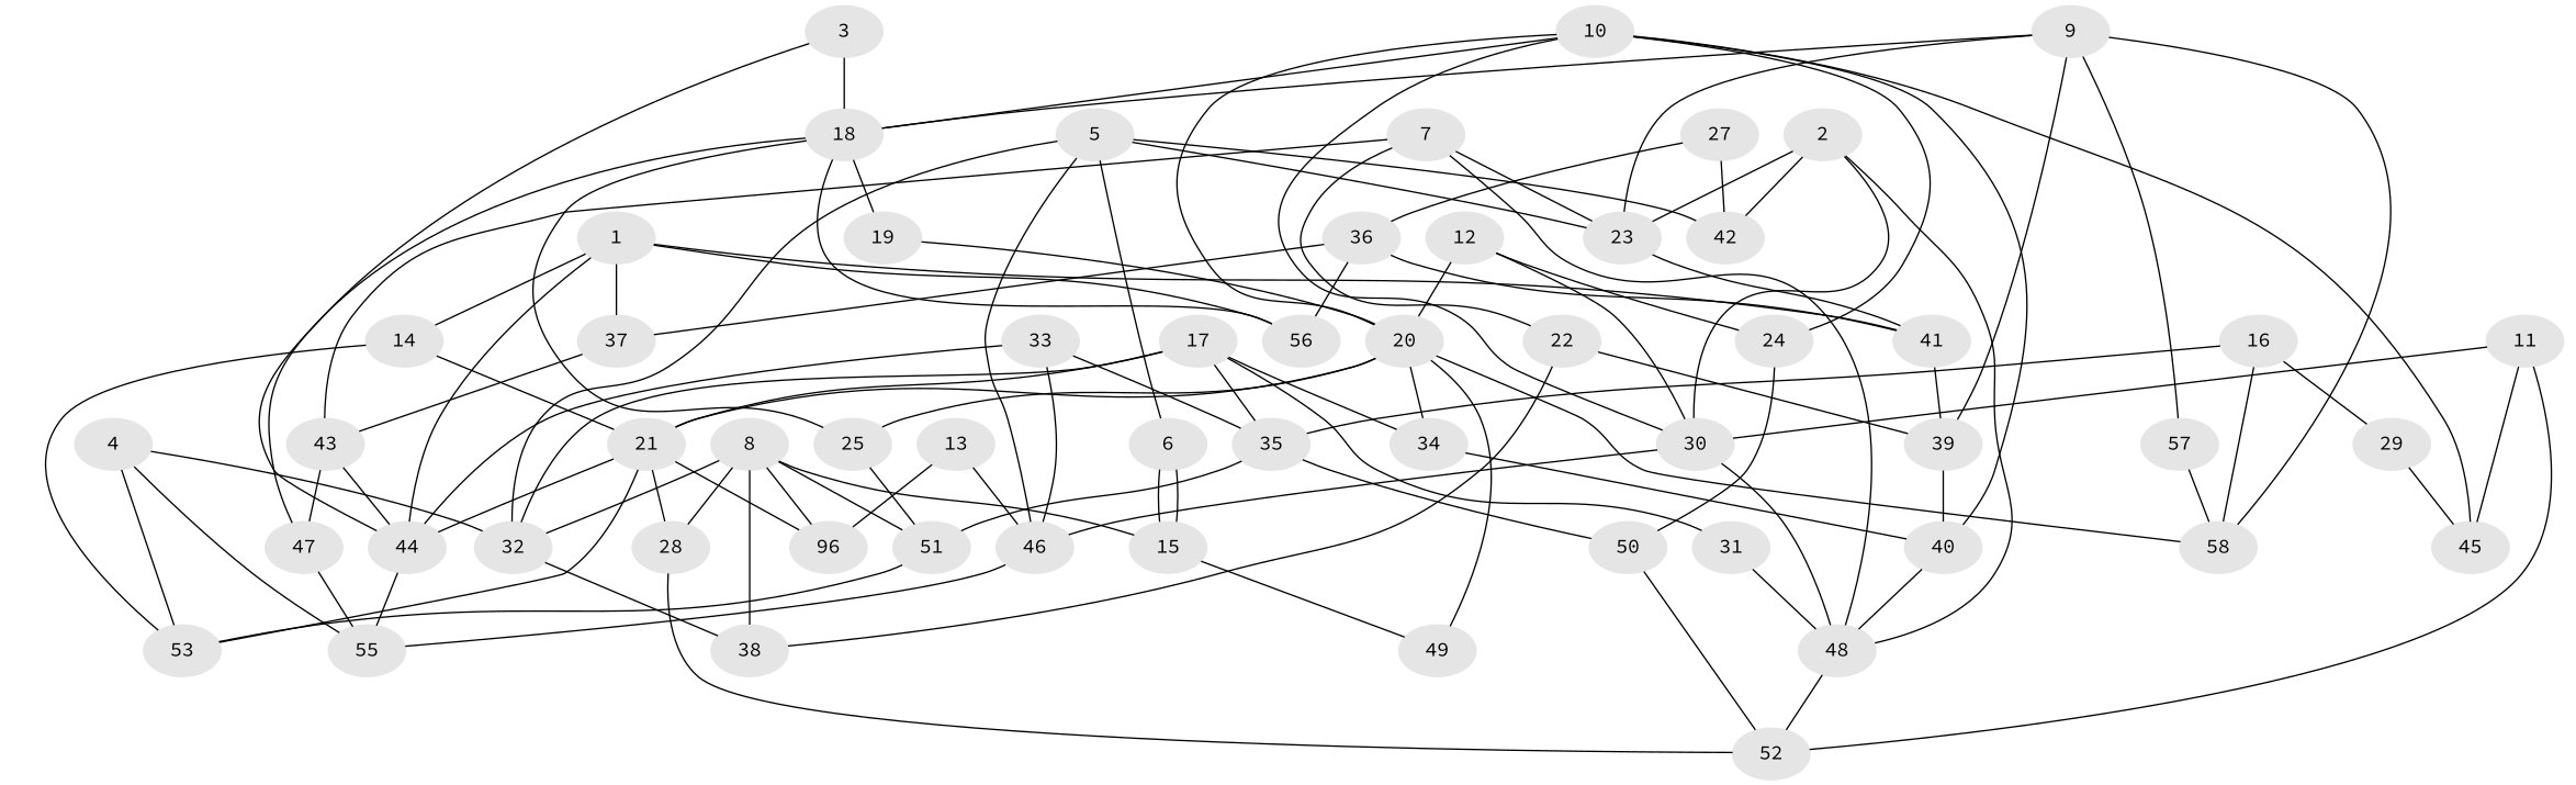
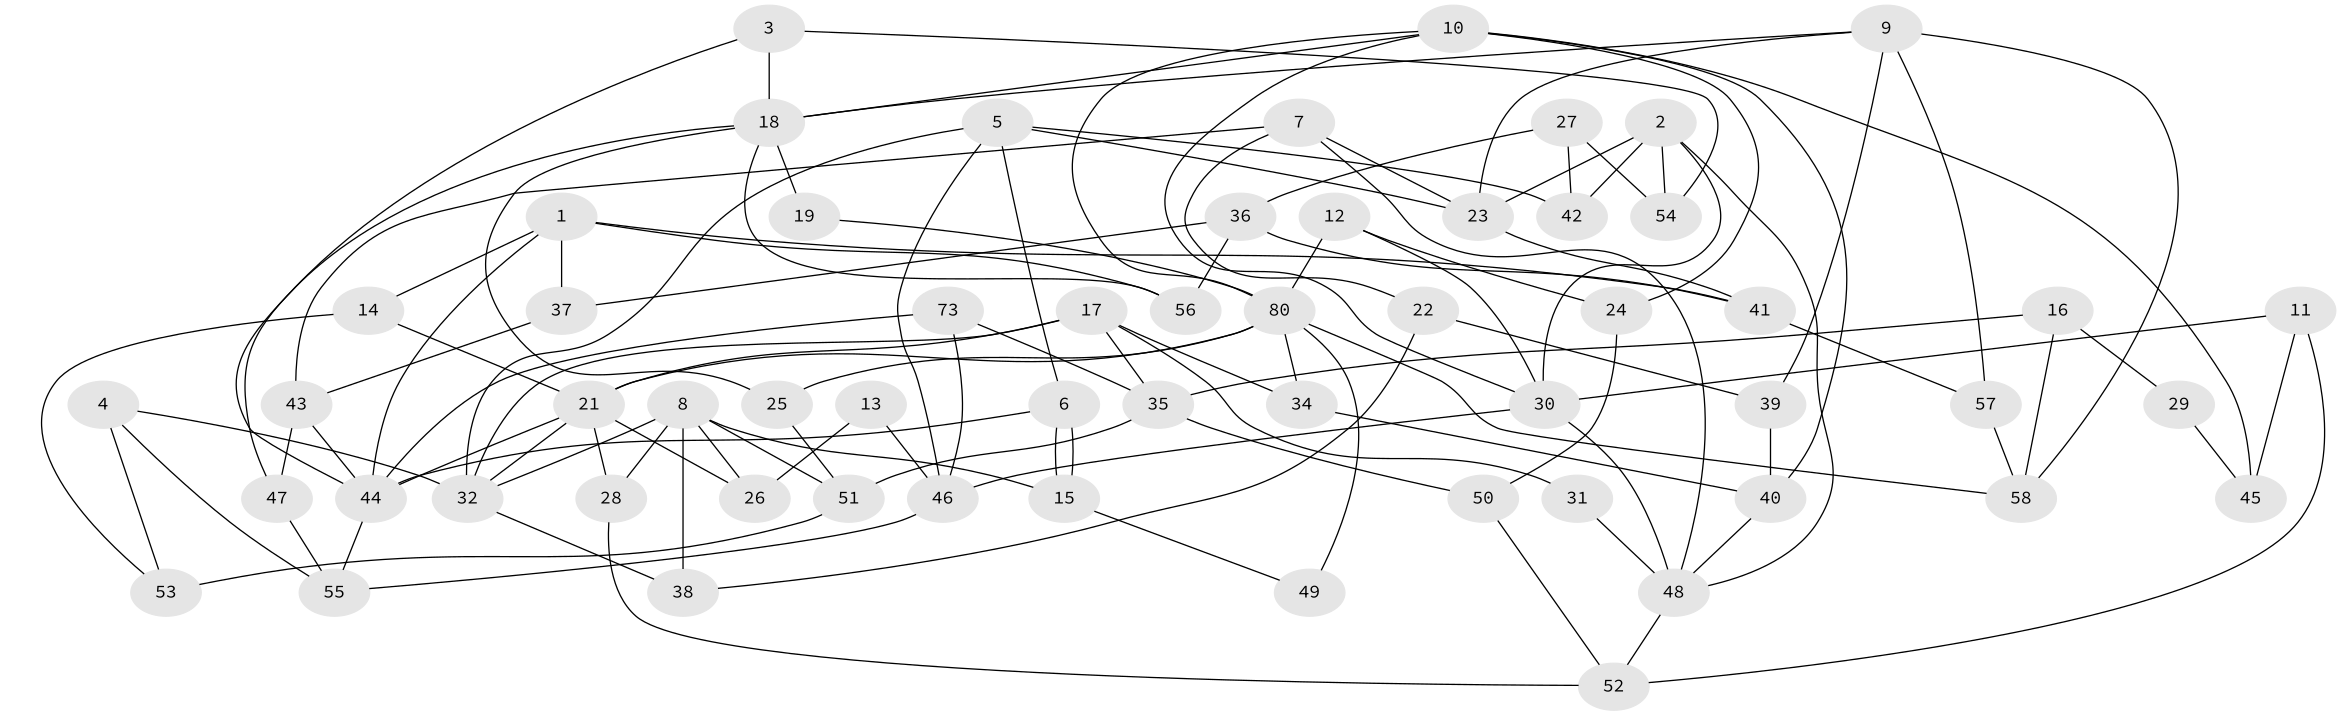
  graph {
    fontname="Source Code Pro"
    node [color=gray90 fontname="Source Code Pro" style=filled]
    edge [fontname="Source Code Pro"]
    1
    14
    37
    41
    44
    56
    53
    21
    43
    57
    55
    2
    23
    30
    42
    48
+   54
    46
    52
    3
    18
    19
    25
    47
    4
    32
    38
    5
    6
    15
    49
    7
    22
    39
    8
-   26 [label=96]
+   26
    28
    51
    9
    58
    40
    10
-   20
+   20 [label=80]
    24
    45
    34
    50
    11
    12
    13
    16
    29
    35
    17
    31
    27
    36
-   33
+   33 [label=73]
    1 -- 14
    1 -- 37
    1 -- 41
    1 -- 44
    1 -- 56
    14 -- 53
    14 -- 21
    37 -- 43
-   41 -- 39
+   41 -- 57
    44 -- 55
    21 -- 44
-   21 -- 53
+   21 -- 32
    21 -- 26
    21 -- 28
    43 -- 44
    43 -- 47
    57 -- 58
    2 -- 23
    2 -- 30
    2 -- 42
    2 -- 48
+   2 -- 54
    23 -- 41
    30 -- 48
    30 -- 46
    48 -- 52
    46 -- 55
    3 -- 44
+   3 -- 54
    3 -- 18
    18 -- 56
    18 -- 19
    18 -- 25
    18 -- 47
    19 -- 20
    25 -- 51
    47 -- 55
    4 -- 53
    4 -- 55
    4 -- 32
    32 -- 38
    5 -- 23
    5 -- 42
    5 -- 46
    5 -- 32
    5 -- 6
+   6 -- 44
    6 -- 15
    6 -- 15
    15 -- 49
    7 -- 43
    7 -- 23
    7 -- 48
    7 -- 22
    22 -- 38
    22 -- 39
    39 -- 40
    8 -- 32
    8 -- 38
    8 -- 15
    8 -- 26
    8 -- 28
    8 -- 51
    28 -- 52
    51 -- 53
    9 -- 57
    9 -- 23
    9 -- 18
    9 -- 39
    9 -- 58
    40 -- 48
    10 -- 30
    10 -- 18
    10 -- 40
    10 -- 20
    10 -- 24
    10 -- 45
    20 -- 21
    20 -- 25
    20 -- 49
    20 -- 58
    20 -- 34
    24 -- 50
    34 -- 40
    50 -- 52
    11 -- 30
    11 -- 52
    11 -- 45
    12 -- 30
    12 -- 20
    12 -- 24
    13 -- 46
    13 -- 26
    16 -- 58
    16 -- 29
    16 -- 35
    29 -- 45
    35 -- 51
    35 -- 50
    17 -- 21
    17 -- 32
    17 -- 34
    17 -- 35
    17 -- 31
    31 -- 48
    27 -- 42
+   27 -- 54
    27 -- 36
    36 -- 37
    36 -- 41
    36 -- 56
    33 -- 44
    33 -- 46
    33 -- 35
  }
